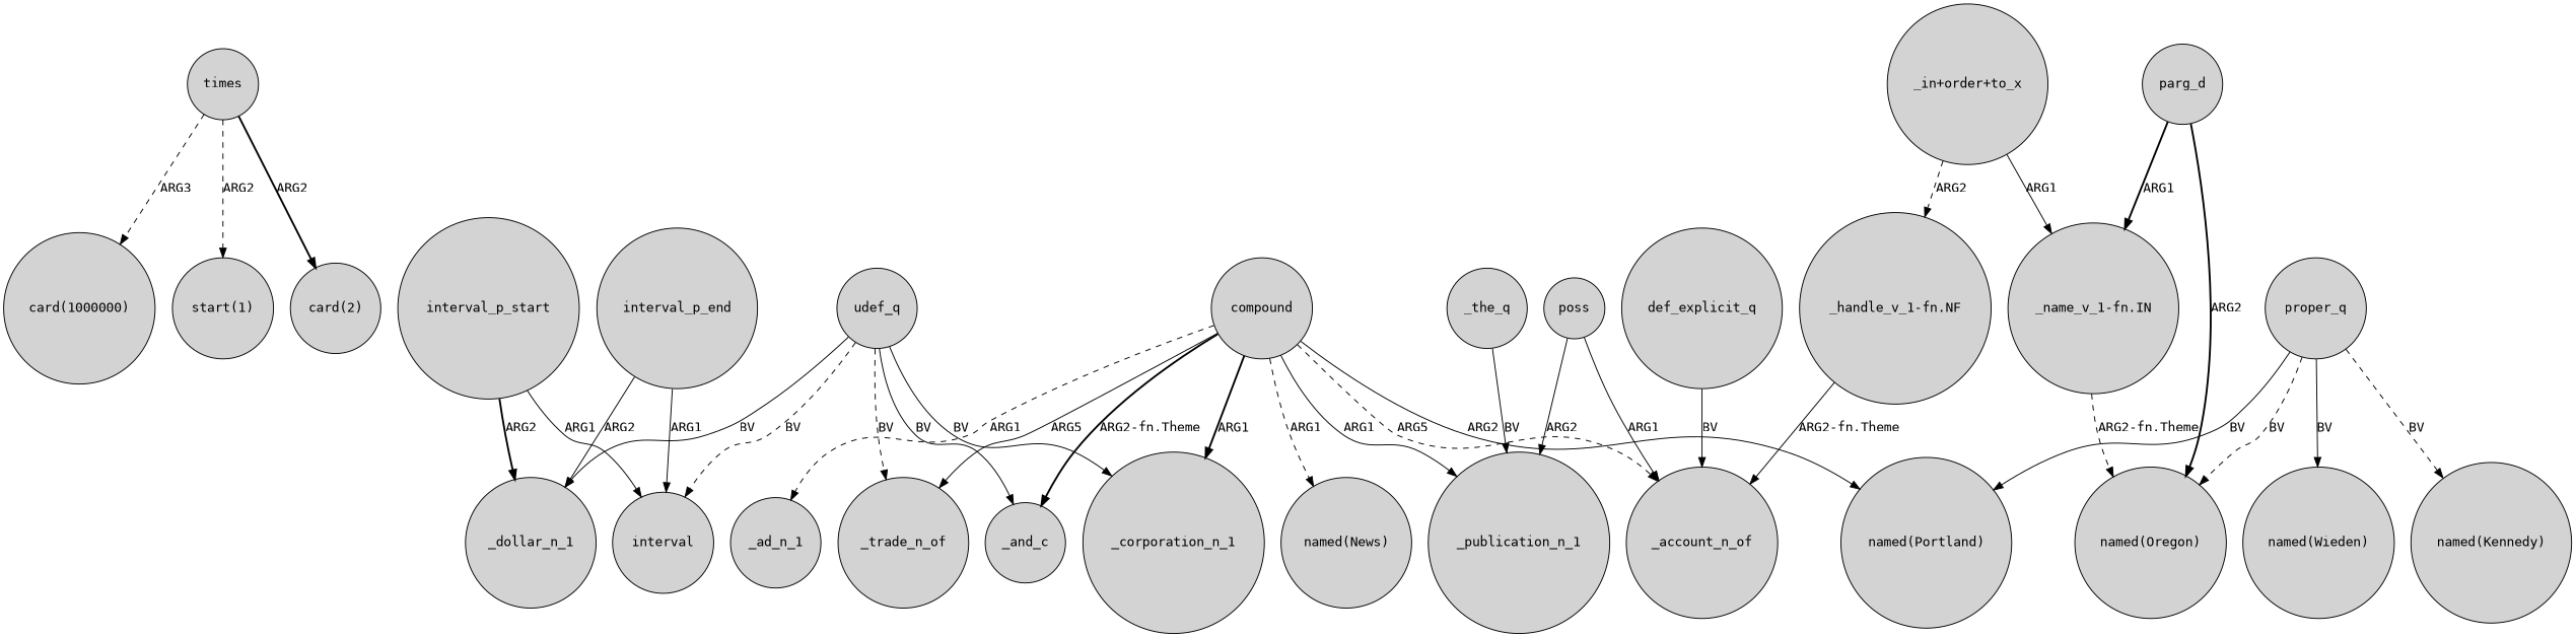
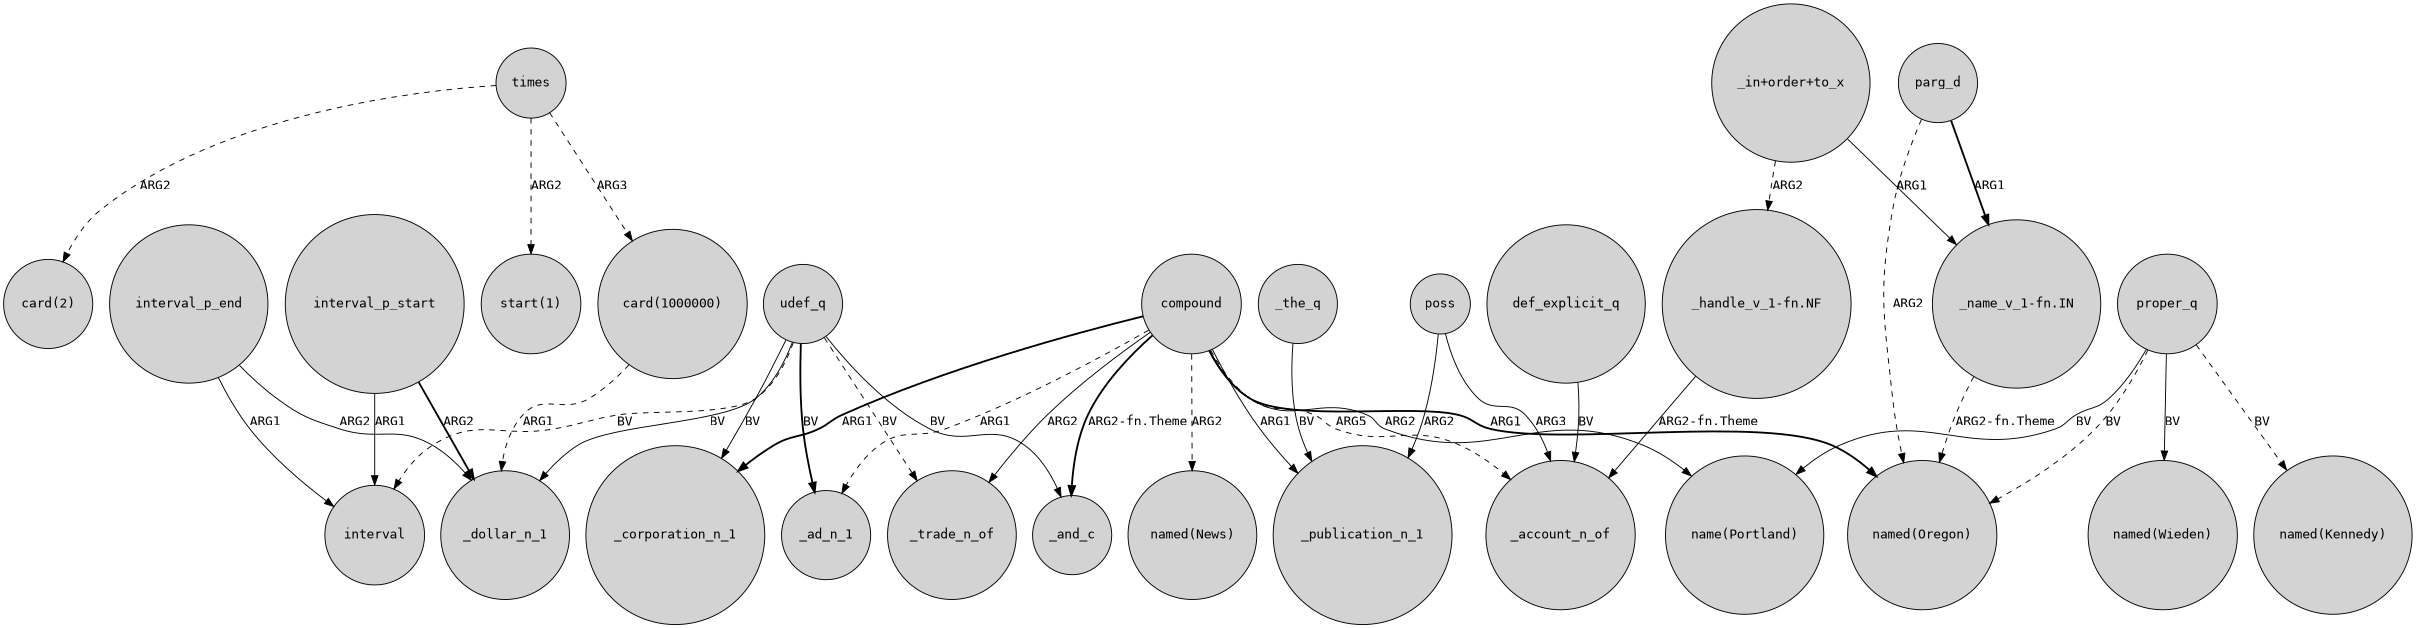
  digraph {
    fontname="DejaVu Sans Mono"
    node [fontname="DejaVu Sans Mono" shape=circle style=filled]
    edge [fontname="DejaVu Sans Mono" style=solid]
    "card(1000000)"
    _dollar_n_1
    _the_q
    _publication_n_1
    udef_q
    _trade_n_of
    _ad_n_1
    _corporation_n_1
    _and_c
    interval
    "_handle_v_1-fn.NF"
    _account_n_of
    compound
    "named(Oregon)"
-   "named(Portland)"
+   "named(Portland)" [label="name(Portland)"]
    "named(News)"
    proper_q
    "named(Wieden)"
    "named(Kennedy)"
    "_in+order+to_x"
    "_name_v_1-fn.IN"
    poss
    interval_p_start
    times
    n25 [label="start(1)"]
    "card(2)"
    def_explicit_q
    parg_d
    interval_p_end
+   "card(1000000)" -> _dollar_n_1 [label=ARG1 style=dashed]
    _the_q -> _publication_n_1 [label=BV]
    udef_q -> _dollar_n_1 [label=BV]
    udef_q -> _trade_n_of [label=BV style=dashed]
+   udef_q -> _ad_n_1 [label=BV style=bold]
    udef_q -> _corporation_n_1 [label=BV]
    udef_q -> _and_c [label=BV]
    udef_q -> interval [label=BV style=dashed]
    "_handle_v_1-fn.NF" -> _account_n_of [label="ARG2-fn.Theme"]
    compound -> _publication_n_1 [label=ARG1]
-   compound -> _trade_n_of [label=ARG5]
+   compound -> _trade_n_of [label=ARG2]
    compound -> _ad_n_1 [label=ARG1 style=dashed]
    compound -> _corporation_n_1 [label=ARG1 style=bold]
    compound -> _and_c [label="ARG2-fn.Theme" style=bold]
    compound -> _account_n_of [label=ARG5 style=dashed]
+   compound -> "named(Oregon)" [label=ARG1 style=bold]
    compound -> "named(Portland)" [label=ARG2]
-   compound -> "named(News)" [label=ARG1 style=dashed]
+   compound -> "named(News)" [label=ARG2 style=dashed]
    proper_q -> "named(Oregon)" [label=BV style=dashed]
    proper_q -> "named(Portland)" [label=BV]
    proper_q -> "named(Wieden)" [label=BV]
    proper_q -> "named(Kennedy)" [label=BV style=dashed]
    "_in+order+to_x" -> "_handle_v_1-fn.NF" [label=ARG2 style=dashed]
    "_in+order+to_x" -> "_name_v_1-fn.IN" [label=ARG1]
    "_name_v_1-fn.IN" -> "named(Oregon)" [label="ARG2-fn.Theme" style=dashed]
    poss -> _publication_n_1 [label=ARG2]
-   poss -> _account_n_of [label=ARG1]
+   poss -> _account_n_of [label=ARG3]
    interval_p_start -> _dollar_n_1 [label=ARG2 style=bold]
    interval_p_start -> interval [label=ARG1]
    times -> "card(1000000)" [label=ARG3 style=dashed]
    times -> n25 [label=ARG2 style=dashed]
-   times -> "card(2)" [label=ARG2 style=bold]
+   times -> "card(2)" [label=ARG2 style=dashed]
    def_explicit_q -> _account_n_of [label=BV]
-   parg_d -> "named(Oregon)" [label=ARG2 style=bold]
+   parg_d -> "named(Oregon)" [label=ARG2 style=dashed]
    parg_d -> "_name_v_1-fn.IN" [label=ARG1 style=bold]
    interval_p_end -> _dollar_n_1 [label=ARG2]
    interval_p_end -> interval [label=ARG1]
  }
